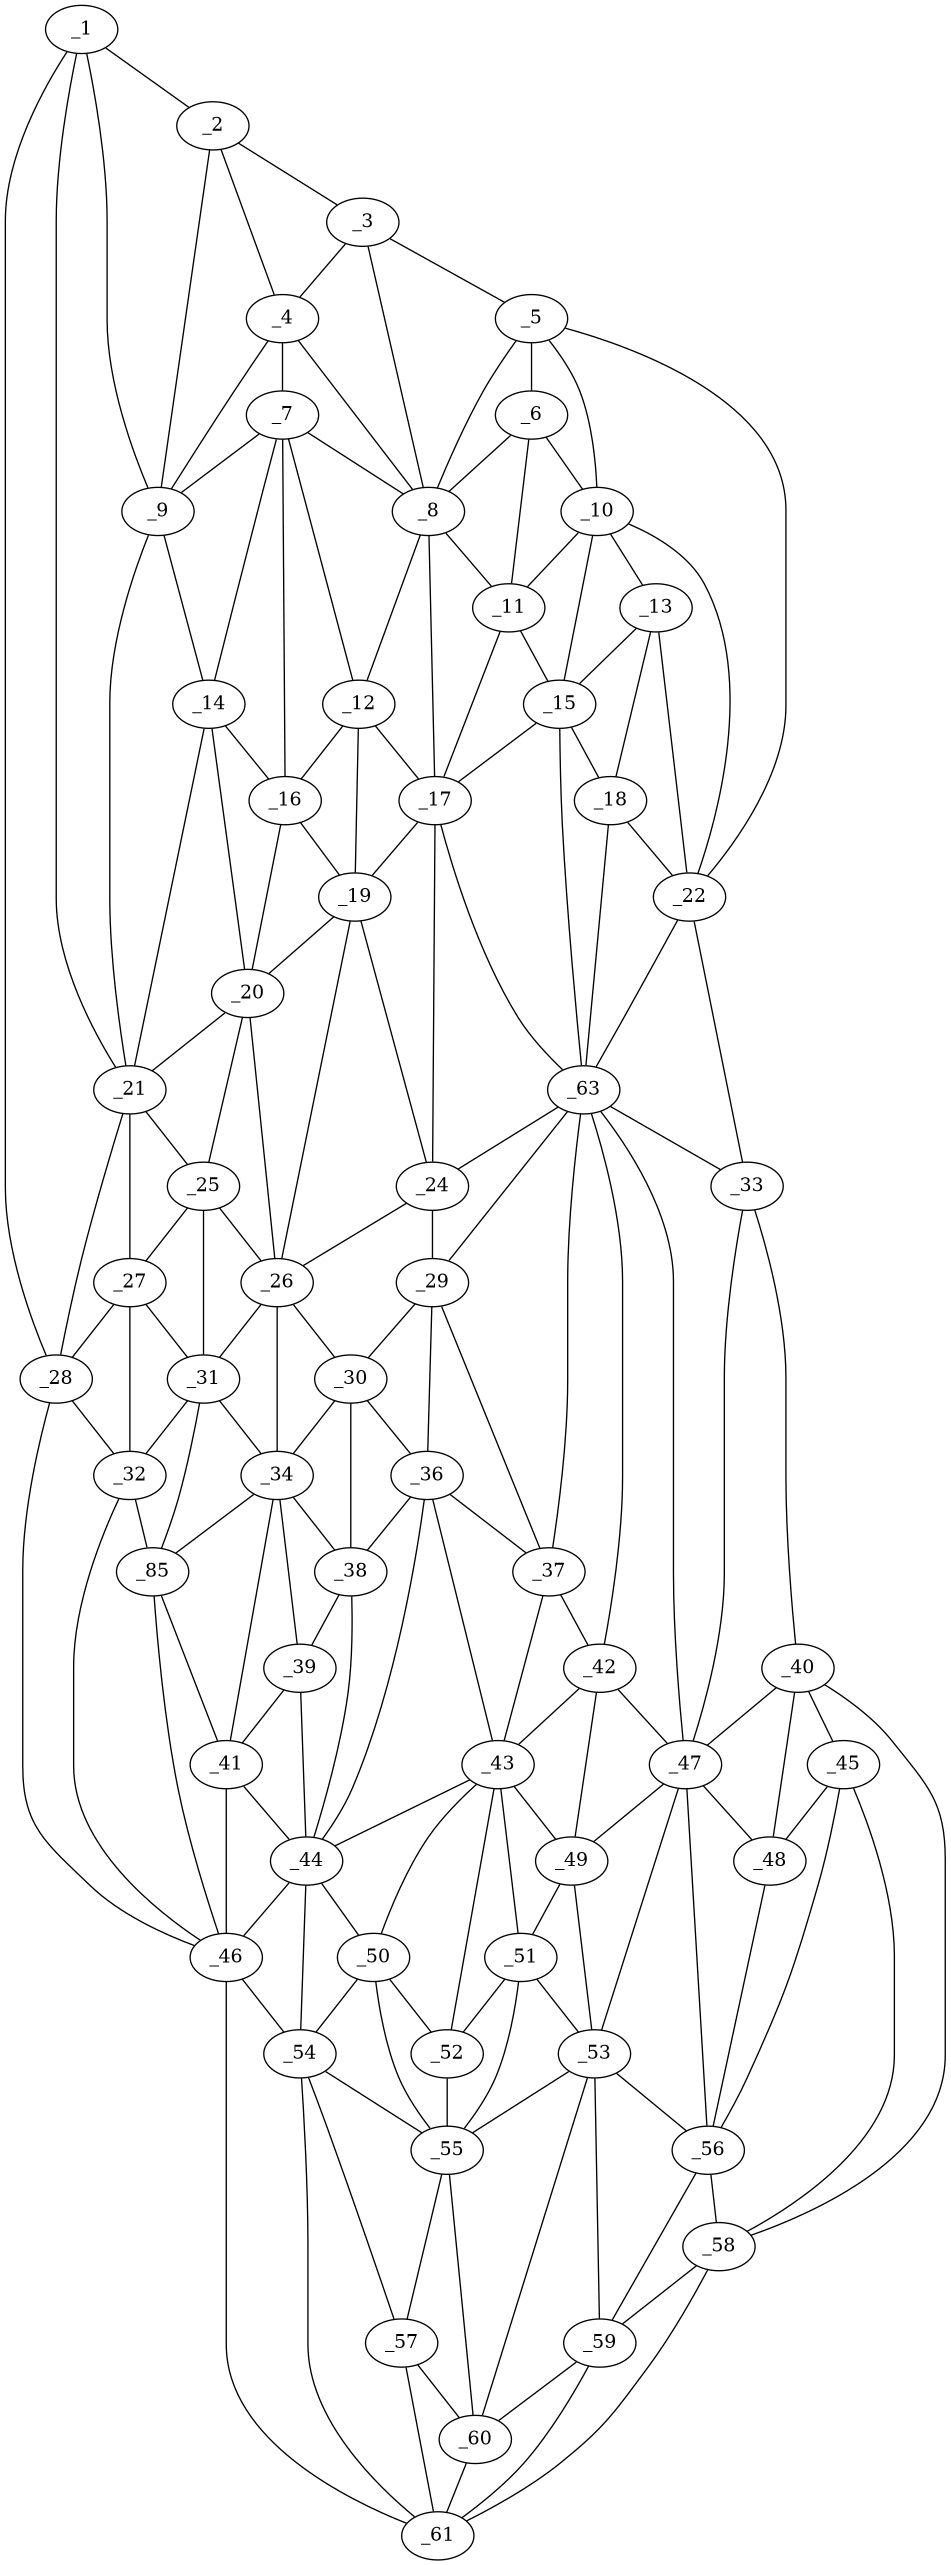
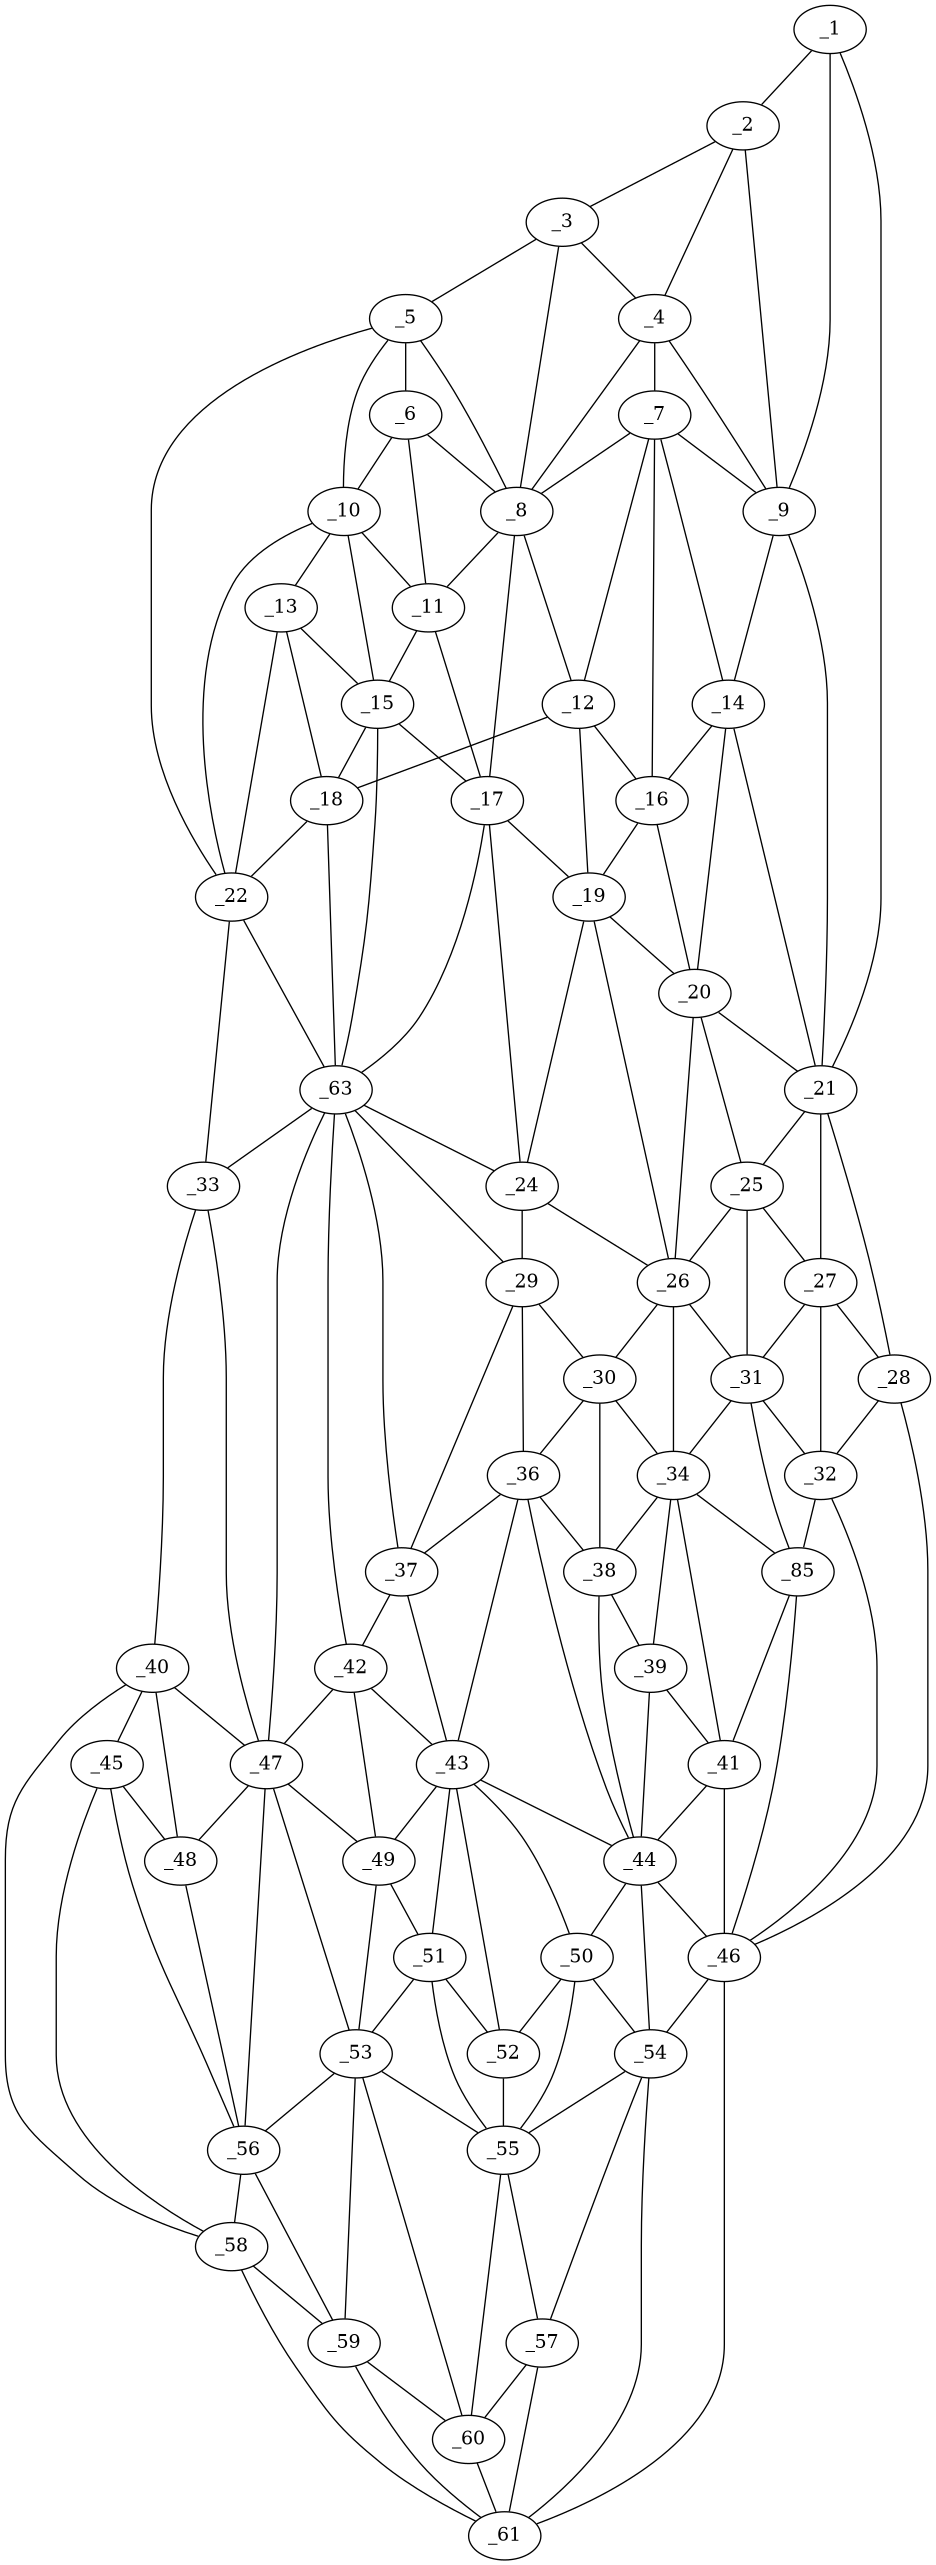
  graph {
    node [x=91 y=90]
    edge [valence=2]
    _1 [x=10 y=88]
    _2 [x=15 y=83]
    _9 [x=38]
    _21 [x=55 y=100]
    _28 [x=67 y=107]
    _3 [x=19 y=57]
    _4 [x=23 y=80]
    _5 [x=24 y=52]
    _8 [x=38 y=61]
    _14 [x=45 y=89]
    _25 [x=63]
    _27 [x=66 y=96]
    _32 [x=74 y=100]
    _46 [x=94 y=89]
    _7 [x=37 y=79]
    _6 [x=34 y=48]
    _10 [x=39 y=45]
    _22 [x=59 y=26]
    _11 [x=40 y=53]
    _12 [x=43 y=70]
    _17 [x=49 y=57]
    _16 [x=48 y=87]
    _20 [x=54 y=89]
    _26 [x=65 y=81]
    _31 [x=73 y=93]
    n26 [label=_85 x=78]
    _54 [x=105 y=78]
    _61 [x=123 y=68]
    _13 [x=45 y=41]
    _15 [x=48 y=47]
    n31 [label=_63 x=60 y=49]
    _33 [x=76 y=21]
    _19 [x=54 y=69]
    _24 [x=62 y=69]
    _18 [x=52 y=38]
    _29 [x=68 y=67]
    _37 [x=84 y=61]
    _42 [y=53]
    _47 [x=95 y=44]
    _40 [x=86 y=23]
    _30 [x=71 y=77]
    _34 [x=78 y=83]
    _36 [x=82 y=68]
    _43 [y=65]
    _49 [x=97 y=54]
    _48 [x=96 y=31]
    _56 [x=113 y=39]
    _53 [x=104 y=49]
    _38 [x=85 y=76]
    _39 [x=85 y=81]
    _41 [x=88 y=86]
    _45 [x=94 y=27]
    _58 [x=121 y=39]
    _44 [y=74]
    _50 [x=99 y=72]
    _51 [x=100 y=57]
    _52 [x=101 y=64]
    _59 [x=121 y=46]
    _55 [x=108 y=64]
    _60 [x=121 y=60]
    _57 [x=119 y=65]
    _1 -- _2
    _1 -- _9
    _1 -- _21
-   _1 -- _28 [valence=1]
    _2 -- _9
    _2 -- _3 [valence=1]
    _2 -- _4
    _9 -- _21 [valence=1]
    _9 -- _14
    _21 -- _28 [valence=1]
    _21 -- _25
    _21 -- _27 [valence=1]
    _28 -- _32 [valence=1]
    _28 -- _46 [valence=1]
    _3 -- _4 [valence=1]
    _3 -- _5 [valence=1]
    _3 -- _8
    _4 -- _9
    _4 -- _8
    _4 -- _7
    _5 -- _8 [valence=1]
    _5 -- _6
    _5 -- _10 [valence=1]
    _5 -- _22 [valence=1]
    _8 -- _11 [valence=1]
    _8 -- _12
    _8 -- _17
    _14 -- _21 [valence=1]
    _14 -- _16
    _14 -- _20
    _25 -- _27 [valence=1]
    _25 -- _26
    _25 -- _31
    _27 -- _28
    _27 -- _32 [valence=1]
    _27 -- _31
    _32 -- _46 [valence=1]
    _32 -- n26
    _46 -- _54
    _46 -- _61 [valence=1]
    _7 -- _9 [valence=1]
    _7 -- _8
    _7 -- _14
    _7 -- _12 [valence=1]
    _7 -- _16
    _6 -- _8
    _6 -- _10
    _6 -- _11
    _10 -- _22 [valence=1]
    _10 -- _11
    _10 -- _13
    _10 -- _15
    _22 -- n31
    _22 -- _33 [valence=1]
    _11 -- _17
    _11 -- _15
-   _12 -- _17 [valence=1]
+   _12 -- _18 [valence=1]
    _12 -- _16
    _12 -- _19 [valence=1]
    _17 -- n31
    _17 -- _19
    _17 -- _24 [valence=1]
    _16 -- _20
    _16 -- _19 [valence=1]
    _20 -- _21 [valence=1]
    _20 -- _25
    _20 -- _26 [valence=1]
    _26 -- _31
    _26 -- _30
    _26 -- _34 [valence=1]
    _31 -- _32
    _31 -- n26
    _31 -- _34
    n26 -- _46
    n26 -- _41
    _54 -- _61
    _54 -- _55
    _54 -- _57
    _13 -- _22
    _13 -- _15
    _13 -- _18
    _15 -- _17 [valence=1]
    _15 -- n31 [valence=1]
    _15 -- _18
    n31 -- _33 [valence=1]
    n31 -- _24 [valence=1]
    n31 -- _29
    n31 -- _37 [valence=1]
    n31 -- _42
    n31 -- _47
    _33 -- _47
    _33 -- _40 [valence=1]
    _19 -- _20
    _19 -- _26
    _19 -- _24
    _24 -- _26 [valence=1]
    _24 -- _29 [valence=1]
    _18 -- _22
    _18 -- n31
    _29 -- _37
    _29 -- _30
    _29 -- _36
    _37 -- _42
    _37 -- _43
    _42 -- _47
    _42 -- _43
    _42 -- _49 [valence=1]
    _47 -- _49
    _47 -- _48
    _47 -- _56
    _47 -- _53
    _40 -- _47
    _40 -- _48
    _40 -- _45
    _40 -- _58 [valence=1]
    _30 -- _34
    _30 -- _36
    _30 -- _38
    _34 -- n26 [valence=1]
    _34 -- _38
    _34 -- _39
    _34 -- _41 [valence=1]
    _36 -- _37
    _36 -- _43
    _36 -- _38
    _36 -- _44
    _43 -- _49
    _43 -- _44 [valence=1]
    _43 -- _50
    _43 -- _51 [valence=1]
    _43 -- _52
    _49 -- _53
    _49 -- _51
    _48 -- _56
    _56 -- _58
    _56 -- _59
    _53 -- _56
    _53 -- _59
    _53 -- _55
    _53 -- _60 [valence=1]
    _38 -- _39
    _38 -- _44 [valence=1]
    _39 -- _41
    _39 -- _44
    _41 -- _46 [valence=1]
    _41 -- _44 [valence=1]
    _45 -- _48
    _45 -- _56
    _45 -- _58
    _58 -- _61 [valence=1]
    _58 -- _59 [valence=1]
    _44 -- _46
    _44 -- _54
    _44 -- _50 [valence=1]
    _50 -- _54
    _50 -- _52
    _50 -- _55
    _51 -- _53
    _51 -- _52
    _51 -- _55
    _52 -- _55
    _59 -- _61 [valence=1]
    _59 -- _60 [valence=1]
    _55 -- _60
    _55 -- _57 [valence=1]
    _60 -- _61
    _57 -- _61
    _57 -- _60 [valence=1]
  }
